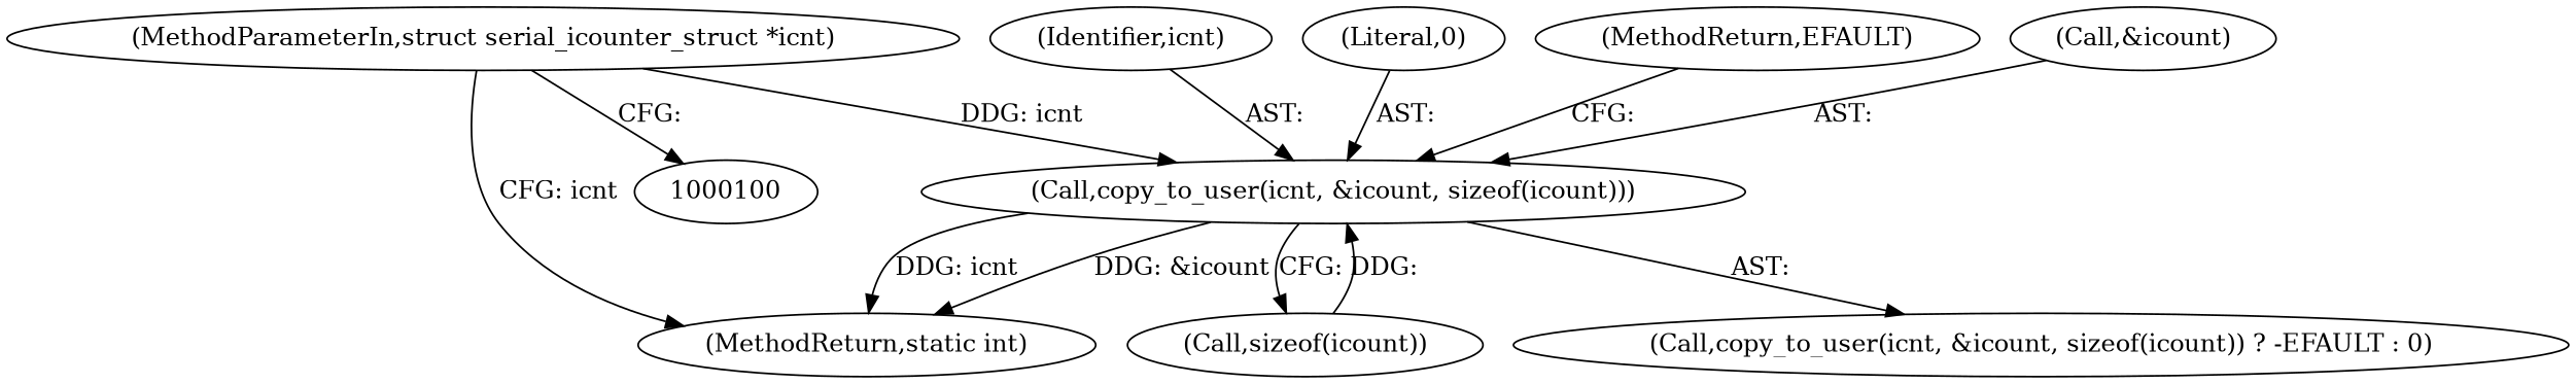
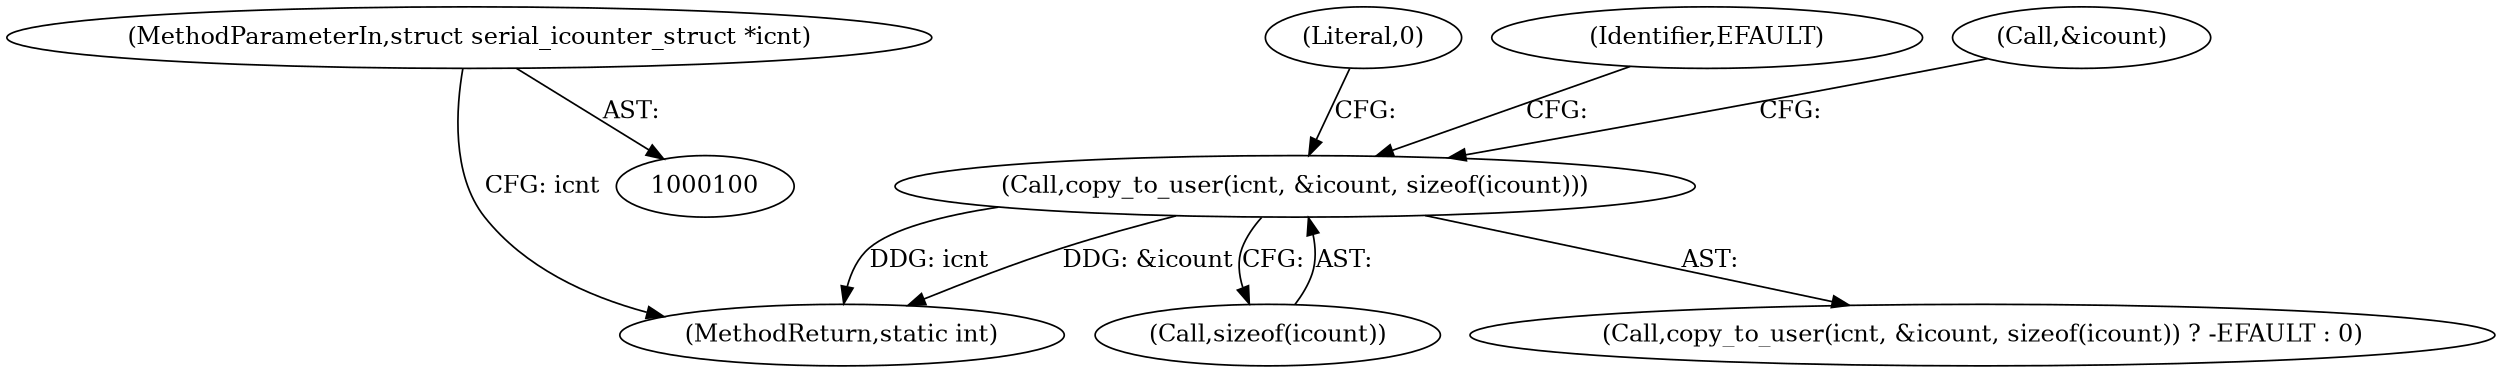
  digraph {
    n1 [label="(Call,copy_to_user(icnt, &icount, sizeof(icount)))"]
    n2 [label="(MethodReturn,static int)"]
    n3 [label="(Call,sizeof(icount))"]
    n4 [label="(Call,copy_to_user(icnt, &icount, sizeof(icount)) ? -EFAULT : 0)"]
    n5 [label="(MethodParameterIn,struct serial_icounter_struct *icnt)"]
    1000100
-   n7 [label="(Identifier,icnt)"]
    n8 [label="(Literal,0)"]
-   n9 [label="(MethodReturn,EFAULT)"]
+   n9 [label="(Identifier,EFAULT)"]
    n10 [label="(Call,&icount)"]
    n1 -> n2 [label="DDG: &icount"]
    n1 -> n2 [label="DDG: icnt"]
    n1 -> n3 [label="CFG: "]
    n1 -> n4 [label="AST: "]
-   n3 -> n1 [label="DDG: "]
-   n5 -> n1 [label="DDG: icnt"]
+   n3 -> n1 [label="AST: "]
    n5 -> n2 [label="CFG: icnt"]
-   n5 -> 1000100 [label="CFG: "]
-   n7 -> n1 [label="AST: "]
-   n8 -> n1 [label="AST: "]
+   n5 -> 1000100 [label="AST: "]
+   n8 -> n1 [label="CFG: "]
    n9 -> n1 [label="CFG: "]
-   n10 -> n1 [label="AST: "]
+   n10 -> n1 [label="CFG: "]
  }
